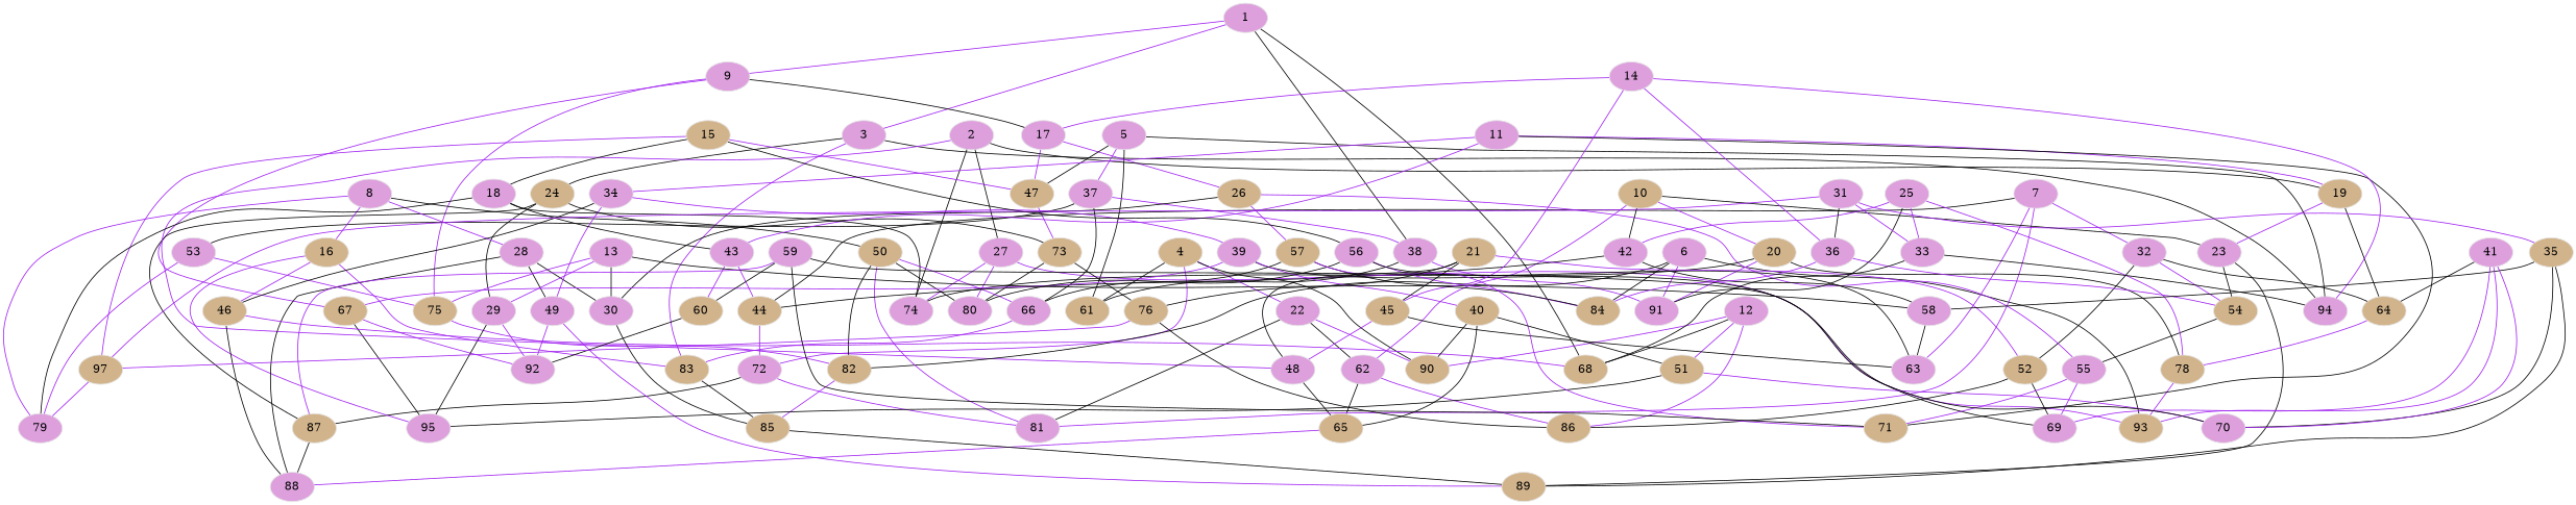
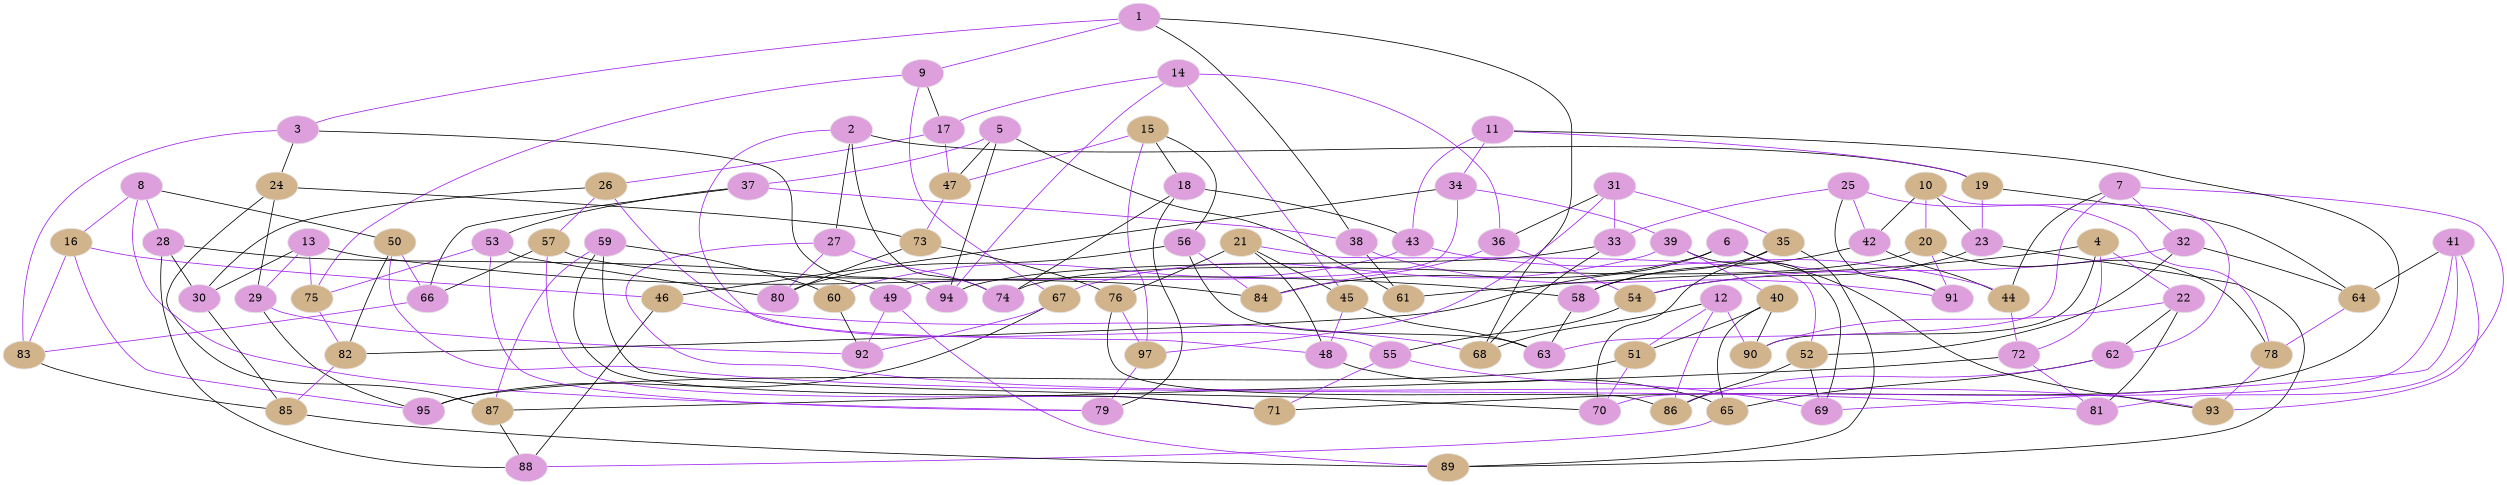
  graph {
    node [color=gray90 fillcolor=plum style=filled]
    edge [color=black]
    1
    3
    9
    38
    68 [fillcolor=tan]
    24 [fillcolor=tan]
    83 [fillcolor=tan]
    94
    17
    67 [fillcolor=tan]
    75 [fillcolor=tan]
    61 [fillcolor=tan]
    91
    19 [fillcolor=tan]
    2
    27
    48
    74
    23
    64 [fillcolor=tan]
    93 [fillcolor=tan]
    80
    65 [fillcolor=tan]
    29
    73 [fillcolor=tan]
    87 [fillcolor=tan]
    85 [fillcolor=tan]
    4 [fillcolor=tan]
    22
    72
    90 [fillcolor=tan]
    81
    62
    5
    37
    47 [fillcolor=tan]
    53
    66
    82 [fillcolor=tan]
    6
    84 [fillcolor=tan]
    7
    32
    44 [fillcolor=tan]
    63
    52 [fillcolor=tan]
    54 [fillcolor=tan]
    16 [fillcolor=tan]
    8
    28
    50 [fillcolor=tan]
    79
    46 [fillcolor=tan]
    95
    30
    49
    88
    26 [fillcolor=tan]
    92
    10 [fillcolor=tan]
    20 [fillcolor=tan]
    42
    78 [fillcolor=tan]
    89 [fillcolor=tan]
    58
    86 [fillcolor=tan]
    11
    34
    43
    71 [fillcolor=tan]
    39
    60 [fillcolor=tan]
    12
    51 [fillcolor=tan]
    70
    13
    14
    36
    45 [fillcolor=tan]
    15 [fillcolor=tan]
    18
    56
    n83 [fillcolor=tan label=97]
    55
    57 [fillcolor=tan]
    21 [fillcolor=tan]
    76 [fillcolor=tan]
    69
    25
    33
    31
    35 [fillcolor=tan]
    40 [fillcolor=tan]
    41
    59
    1 -- 3 [color=purple]
    1 -- 9 [color=purple]
    1 -- 38
    1 -- 68
    3 -- 24
    3 -- 83 [color=purple]
    3 -- 94
    9 -- 17
    9 -- 67 [color=purple]
    9 -- 75 [color=purple]
    38 -- 61
    38 -- 91 [color=purple]
    24 -- 29
    24 -- 73
    24 -- 87
    83 -- 85
    17 -- 47 [color=purple]
    17 -- 26 [color=purple]
    67 -- 95
    67 -- 92 [color=purple]
    75 -- 82 [color=purple]
    19 -- 23 [color=purple]
    19 -- 64
    2 -- 19
    2 -- 27
    2 -- 48 [color=purple]
    2 -- 74
    27 -- 74 [color=purple]
    27 -- 93 [color=purple]
    27 -- 80 [color=purple]
    48 -- 65
    23 -- 54
    23 -- 89
    64 -- 78 [color=purple]
    65 -- 88 [color=purple]
    29 -- 95
    29 -- 92 [color=purple]
    73 -- 80
    73 -- 76
    87 -- 88
    85 -- 89
    4 -- 61
    4 -- 22 [color=purple]
    4 -- 72 [color=purple]
    4 -- 90
    22 -- 90 [color=purple]
    22 -- 81
    22 -- 62
    72 -- 87
    72 -- 81 [color=purple]
    62 -- 65
    62 -- 86 [color=purple]
    5 -- 94
    5 -- 61
    5 -- 37 [color=purple]
    5 -- 47
    37 -- 38 [color=purple]
    37 -- 53
    37 -- 66
    47 -- 73 [color=purple]
    53 -- 75 [color=purple]
-   50 -- 80
+   53 -- 80
    53 -- 79 [color=purple]
    66 -- 83 [color=purple]
    82 -- 85 [color=purple]
    6 -- 91 [color=purple]
    6 -- 93
    6 -- 82
    6 -- 84
    7 -- 81 [color=purple]
    7 -- 32 [color=purple]
    7 -- 44
    7 -- 63 [color=purple]
    32 -- 64
    32 -- 52
    32 -- 54 [color=purple]
    44 -- 72 [color=purple]
    52 -- 86
    52 -- 69
    54 -- 55
    16 -- 83 [color=purple]
    16 -- 46 [color=purple]
    16 -- 95 [color=purple]
    8 -- 16 [color=purple]
    8 -- 28 [color=purple]
    8 -- 50
    8 -- 79 [color=purple]
    28 -- 30
    28 -- 49
    28 -- 88
    50 -- 81 [color=purple]
    50 -- 66 [color=purple]
    50 -- 82
    46 -- 68 [color=purple]
    46 -- 88
    30 -- 85
    49 -- 92 [color=purple]
    49 -- 89 [color=purple]
    26 -- 30
    26 -- 55 [color=purple]
    26 -- 57 [color=purple]
    10 -- 23
    10 -- 62 [color=purple]
    10 -- 20 [color=purple]
    10 -- 42
    20 -- 91 [color=purple]
    20 -- 74
    20 -- 78
    42 -- 44
    42 -- 58
    78 -- 93 [color=purple]
    58 -- 63
    11 -- 19 [color=purple]
    11 -- 34 [color=purple]
    11 -- 43 [color=purple]
    11 -- 71
    34 -- 46
    34 -- 49 [color=purple]
    34 -- 39 [color=purple]
    43 -- 44 [color=purple]
    43 -- 60 [color=purple]
    39 -- 67 [color=purple]
    39 -- 69
    39 -- 40 [color=purple]
    60 -- 92
    12 -- 68
    12 -- 90 [color=purple]
    12 -- 86 [color=purple]
    12 -- 51 [color=purple]
    51 -- 95
    51 -- 70 [color=purple]
    13 -- 75 [color=purple]
    13 -- 29 [color=purple]
    13 -- 30
    13 -- 58
    14 -- 94 [color=purple]
    14 -- 17 [color=purple]
    14 -- 36 [color=purple]
    14 -- 45 [color=purple]
    36 -- 84 [color=purple]
    36 -- 54 [color=purple]
    45 -- 48 [color=purple]
    45 -- 63
    15 -- 47 [color=purple]
    15 -- 18
    15 -- 56
    15 -- n83 [color=purple]
    18 -- 74
    18 -- 79
    18 -- 43
    56 -- 80
    56 -- 84 [color=purple]
    56 -- 63
    n83 -- 79 [color=purple]
    55 -- 71 [color=purple]
    55 -- 69 [color=purple]
    57 -- 66
    57 -- 84
    57 -- 71 [color=purple]
    21 -- 48
    21 -- 52 [color=purple]
    21 -- 45
    21 -- 76
    76 -- 86
    76 -- n83 [color=purple]
    25 -- 91
    25 -- 42 [color=purple]
    25 -- 78 [color=purple]
    25 -- 33 [color=purple]
    33 -- 68
    33 -- 94
    31 -- 36
    31 -- n83 [color=purple]
    31 -- 33 [color=purple]
    31 -- 35 [color=purple]
    35 -- 89
    35 -- 58
    35 -- 70
    40 -- 65
    40 -- 90
    40 -- 51
    41 -- 64
    41 -- 93 [color=purple]
    41 -- 70 [color=purple]
    41 -- 69 [color=purple]
    59 -- 87 [color=purple]
    59 -- 71
    59 -- 60
    59 -- 70
  }
